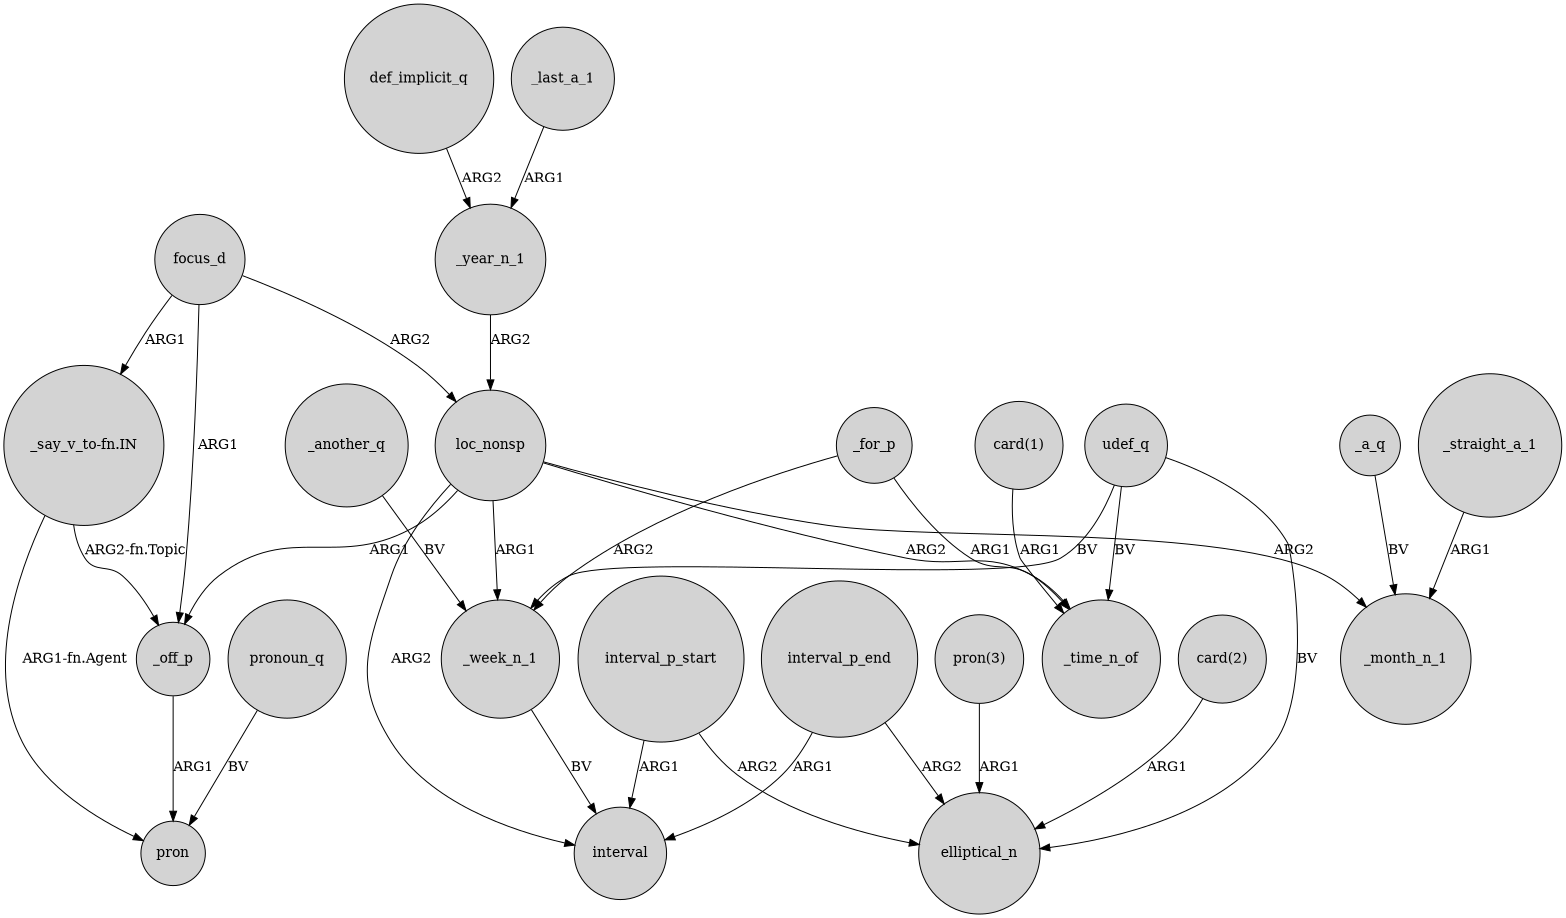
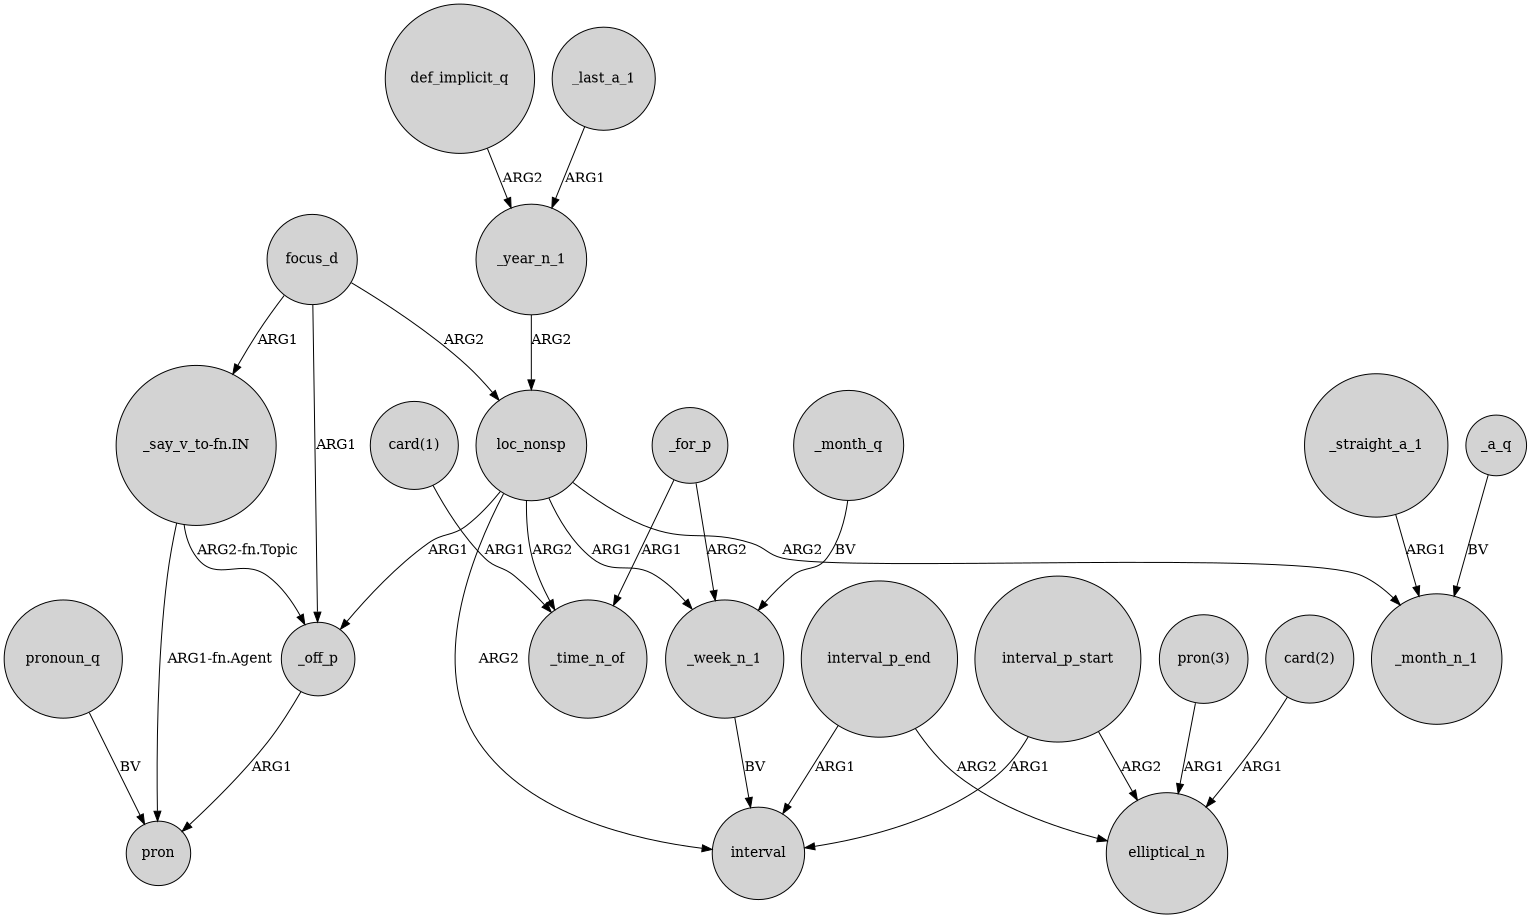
  digraph {
    node [shape=circle style=filled]
    focus_d
    loc_nonsp
    "_say_v_to-fn.IN"
    _off_p
    interval
    _week_n_1
    _time_n_of
    _month_n_1
    pron
    _year_n_1
-   udef_q
    elliptical_n
    def_implicit_q
    interval_p_end
    "card(1)"
    interval_p_start
    n17 [label="pron(3)"]
    pronoun_q
    _for_p
    "card(2)"
    _last_a_1
    _straight_a_1
-   _another_q
+   _another_q [label=_month_q]
    _a_q
    focus_d -> loc_nonsp [label=ARG2]
    focus_d -> "_say_v_to-fn.IN" [label=ARG1]
    focus_d -> _off_p [label=ARG1]
    loc_nonsp -> _off_p [label=ARG1]
    loc_nonsp -> interval [label=ARG2]
    loc_nonsp -> _week_n_1 [label=ARG1]
    loc_nonsp -> _time_n_of [label=ARG2]
    loc_nonsp -> _month_n_1 [label=ARG2]
    "_say_v_to-fn.IN" -> _off_p [label="ARG2-fn.Topic"]
    "_say_v_to-fn.IN" -> pron [label="ARG1-fn.Agent"]
    _off_p -> pron [label=ARG1]
    _week_n_1 -> interval [label=BV]
    _year_n_1 -> loc_nonsp [label=ARG2]
-   udef_q -> _week_n_1 [label=BV]
-   udef_q -> _time_n_of [label=BV]
-   udef_q -> elliptical_n [label=BV]
    def_implicit_q -> _year_n_1 [label=ARG2]
    interval_p_end -> interval [label=ARG1]
    interval_p_end -> elliptical_n [label=ARG2]
    "card(1)" -> _time_n_of [label=ARG1]
    interval_p_start -> interval [label=ARG1]
    interval_p_start -> elliptical_n [label=ARG2]
    n17 -> elliptical_n [label=ARG1]
    pronoun_q -> pron [label=BV]
    _for_p -> _week_n_1 [label=ARG2]
    _for_p -> _time_n_of [label=ARG1]
    "card(2)" -> elliptical_n [label=ARG1]
    _last_a_1 -> _year_n_1 [label=ARG1]
    _straight_a_1 -> _month_n_1 [label=ARG1]
    _another_q -> _week_n_1 [label=BV]
    _a_q -> _month_n_1 [label=BV]
  }
